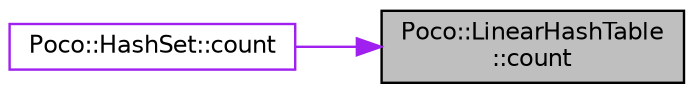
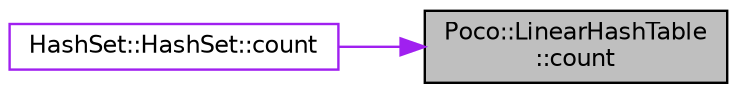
  digraph {
    rankdir=RL
    node [fontname=Helvetica fontsize=10 shape=record style=filled]
    n1 [color=black fillcolor=grey75 fontcolor=black height=0.2 label="Poco::LinearHashTable\l::count" width=0.4]
-   n2 [color=purple fillcolor=white height=0.2 label="Poco::HashSet::count" width=0.4]
+   n2 [color=purple fillcolor=white height=0.2 label="HashSet::HashSet::count" width=0.4]
    n1 -> n2 [color=purple dir=back fontname=Helvetica fontsize=10 labelfontname=Helvetica labelfontsize=10 style=solid]
  }
